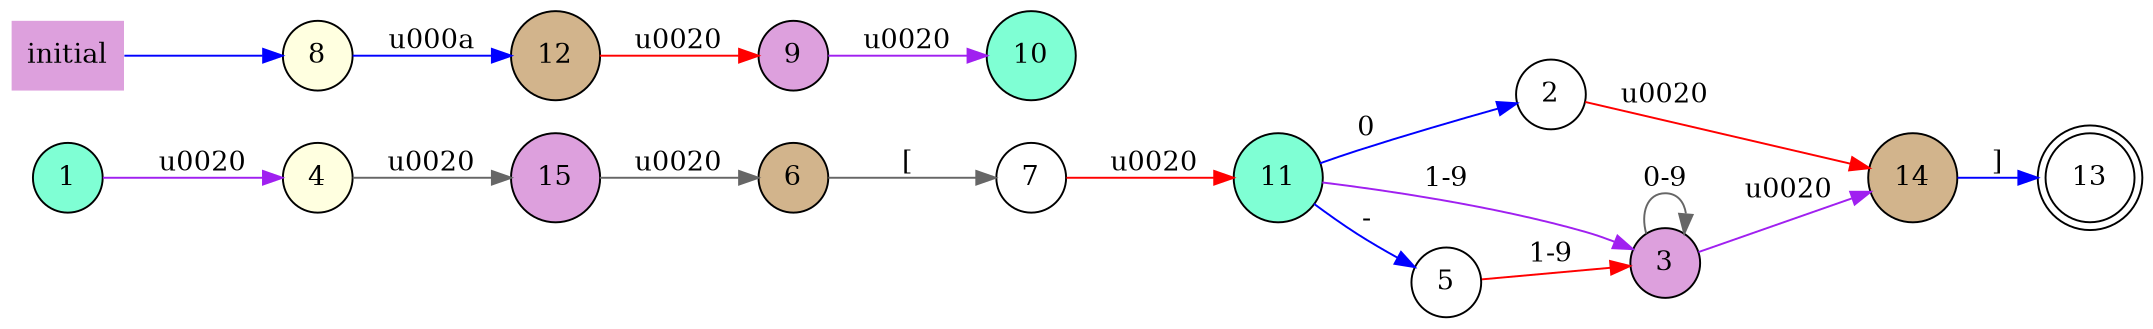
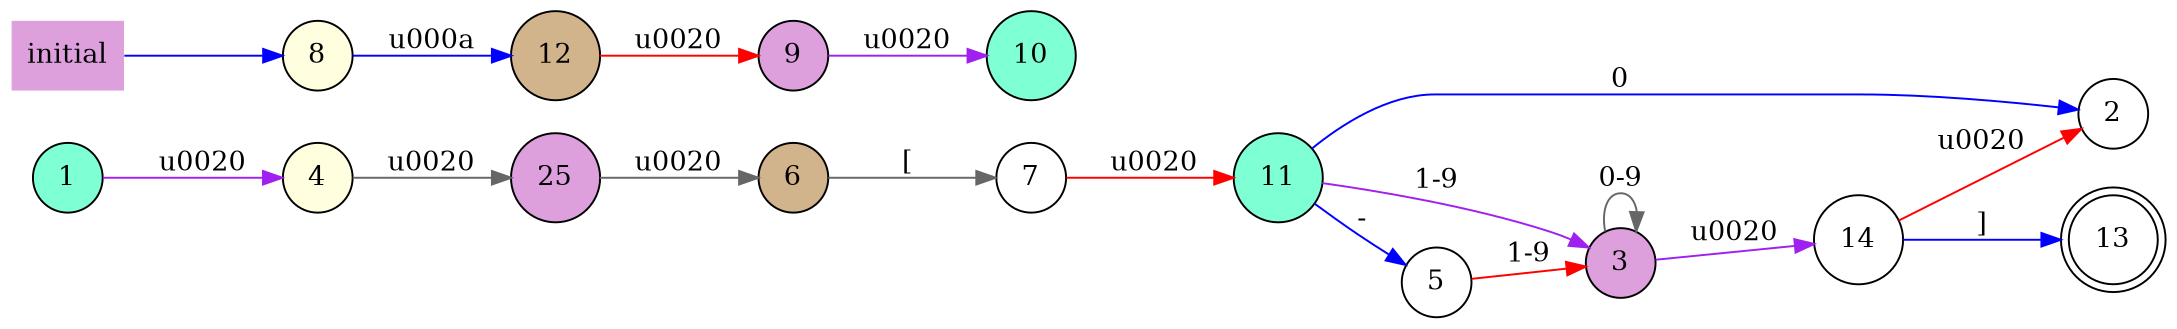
  digraph {
    rankdir=LR
    node [fillcolor=plum shape=circle style=filled]
    edge [color=blue]
    1 [fillcolor=aquamarine]
    4 [fillcolor=lightyellow]
-   15
+   15 [label=25]
    6 [fillcolor=tan]
    2 [fillcolor=white]
-   14 [fillcolor=tan]
+   14 [fillcolor=white]
    13 [fillcolor=white shape=doublecircle]
    3
    7 [fillcolor=white]
    5 [fillcolor=white]
    11 [fillcolor=aquamarine]
    8 [fillcolor=lightyellow]
    12 [fillcolor=tan]
    9
    initial [shape=plaintext]
    10 [fillcolor=aquamarine]
    1 -> 4 [color=purple label="\u0020"]
    4 -> 15 [color=gray40 label="\u0020"]
    15 -> 6 [color=gray40 label="\u0020"]
    6 -> 7 [color=gray40 label="["]
-   2 -> 14 [color=red label="\u0020"]
+   14 -> 2 [color=red label="\u0020"]
    14 -> 13 [label="]"]
    3 -> 14 [color=purple label="\u0020"]
    3 -> 3 [color=gray40 label="0-9"]
    7 -> 11 [color=red label="\u0020"]
    5 -> 3 [color=red label="1-9"]
    11 -> 2 [label=0]
    11 -> 3 [color=purple label="1-9"]
    11 -> 5 [label="-"]
    8 -> 12 [label="\u000a"]
    12 -> 9 [color=red label="\u0020"]
    9 -> 10 [color=purple label="\u0020"]
    initial -> 8
  }
